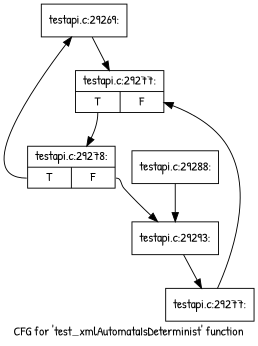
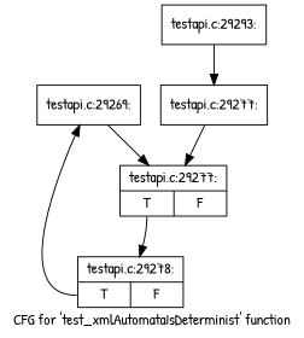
  digraph {
    fontname="Patrick Hand"
    label="CFG for 'test_xmlAutomataIsDeterminist' function"
    node [fontname="Patrick Hand" shape=record]
    edge [fontname="Patrick Hand"]
    n1 [label="{testapi.c:29269:}"]
    n2 [label="{testapi.c:29277:|{<s0>T|<s1>F}}"]
    n3 [label="{testapi.c:29278:|{<s0>T|<s1>F}}"]
    n4 [label="{testapi.c:29293:}"]
-   n5 [label="{testapi.c:29288:}"]
    n6 [label="{testapi.c:29277:}"]
    n1 -> n2
    n2 -> n3 [tailport=s0]
    n3 -> n1 [tailport=s0]
-   n3 -> n4 [tailport=s1]
    n4 -> n6
-   n5 -> n4
    n6 -> n2
  }
